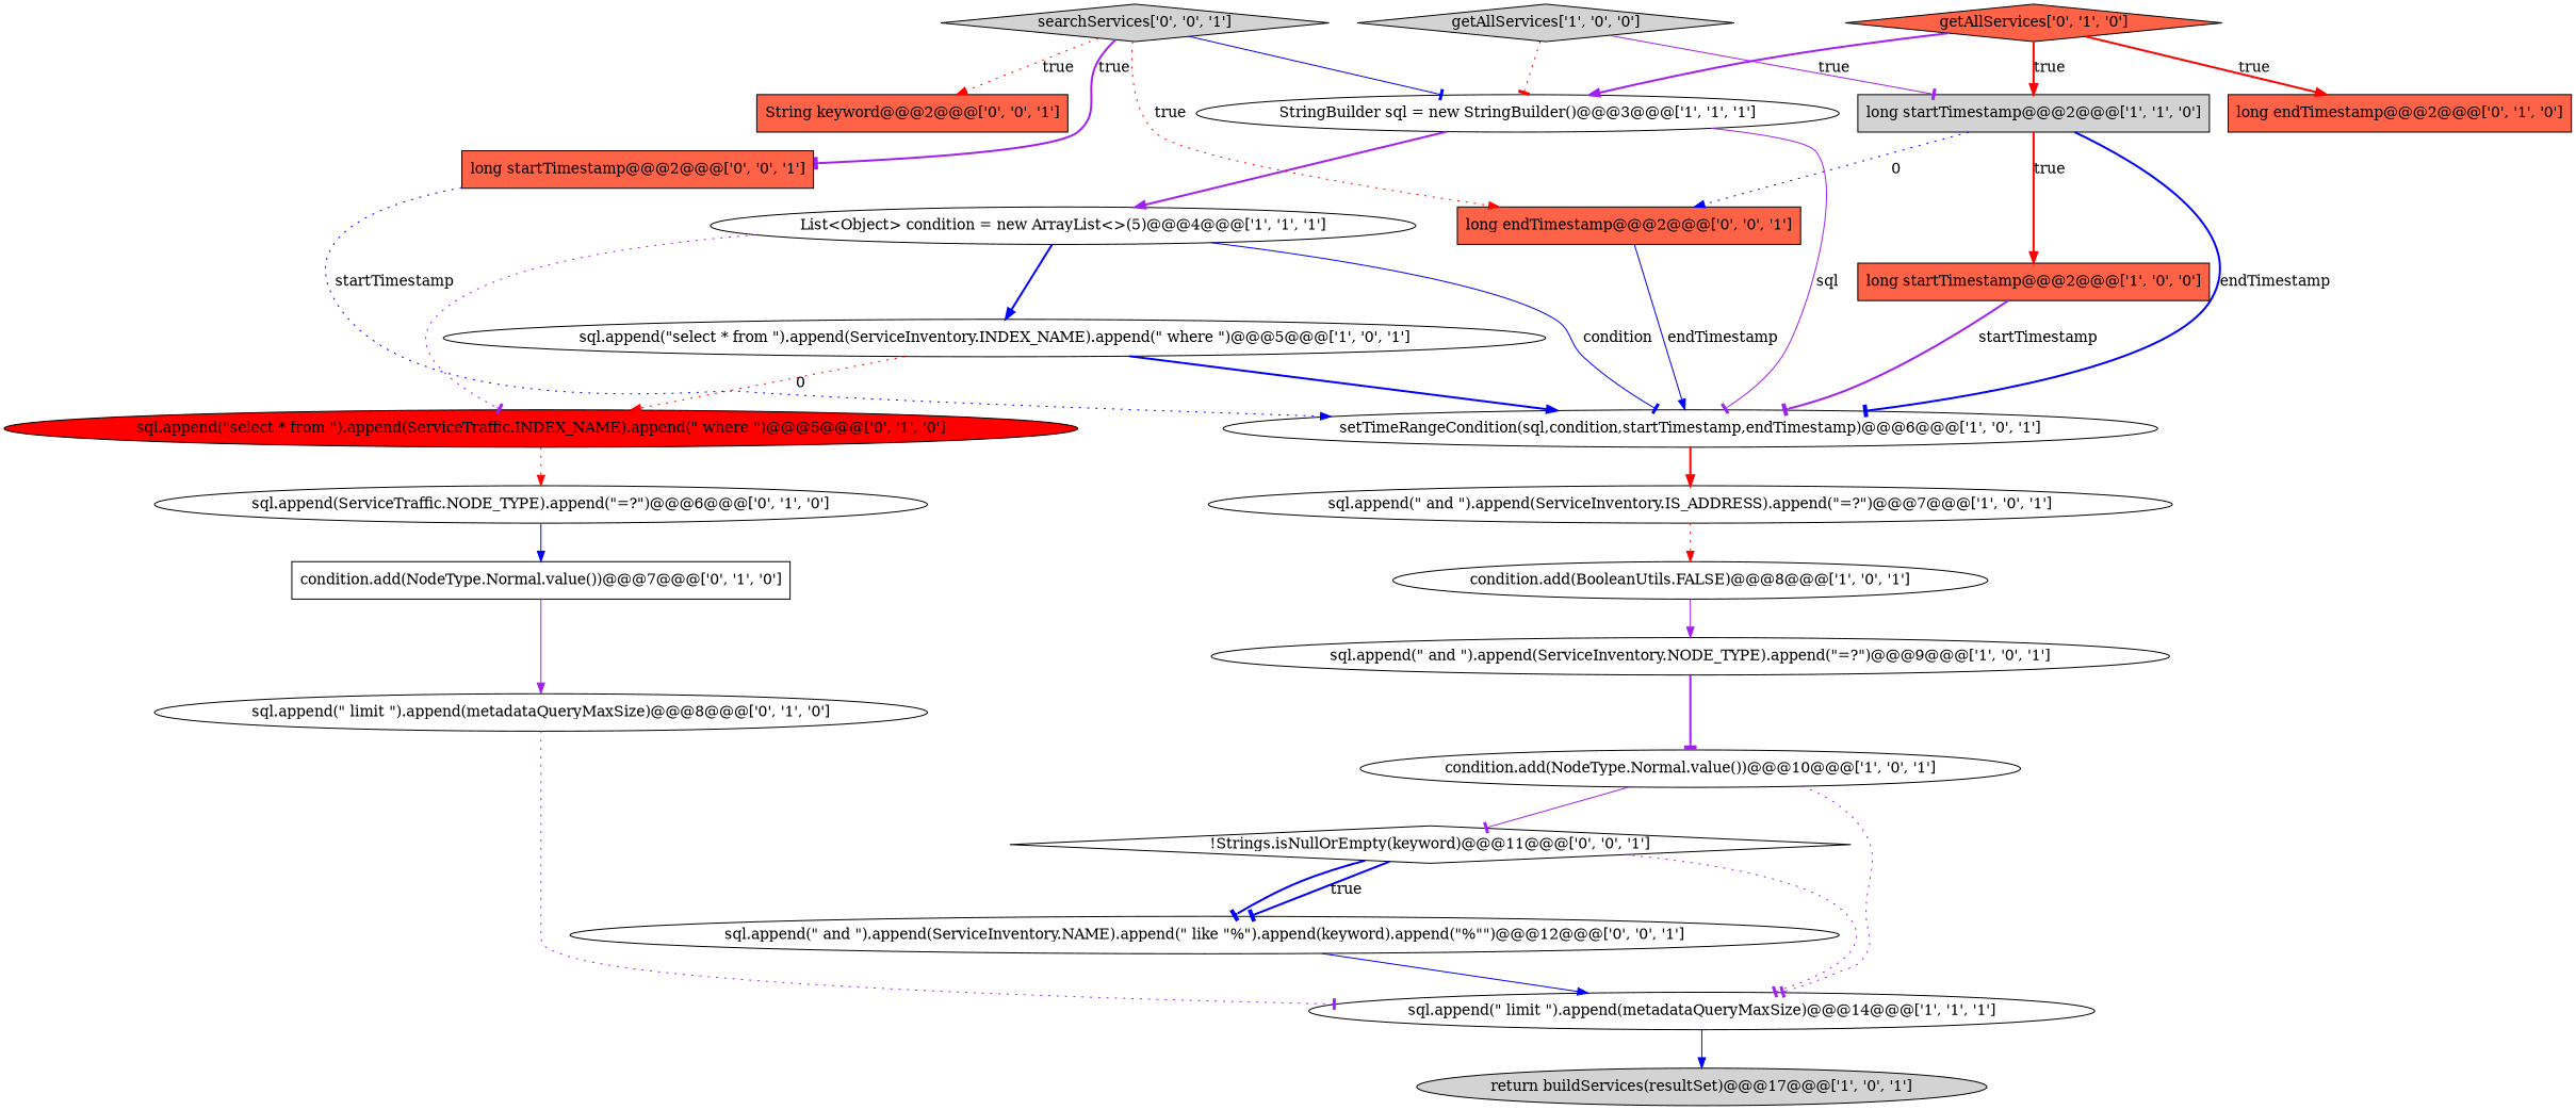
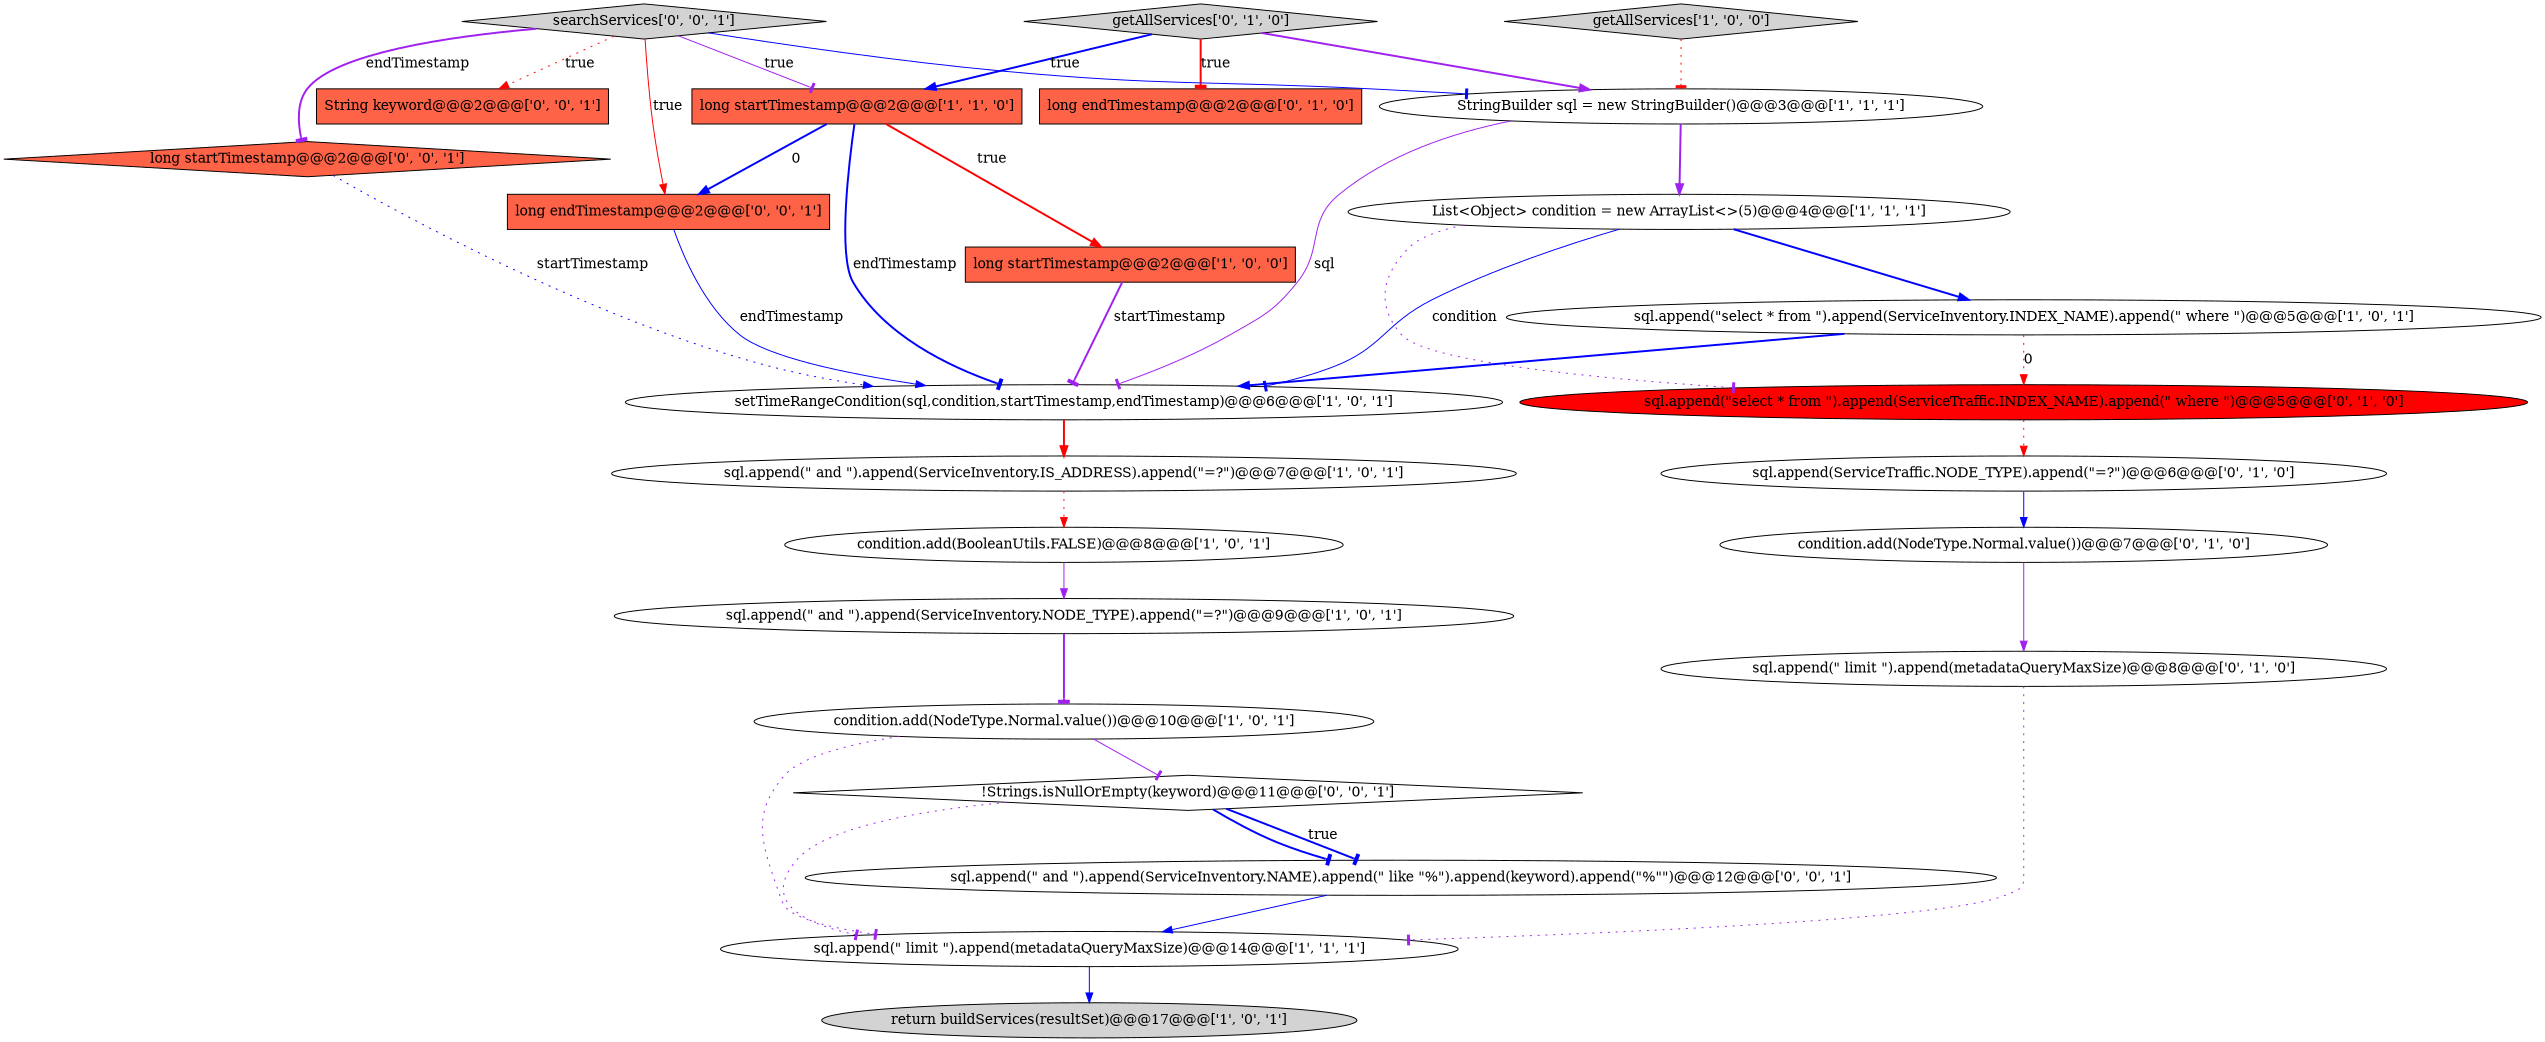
  digraph {
    node [fillcolor=white shape=ellipse style=filled]
    edge [arrowhead=normal color=purple style=bold]
    n1 [label="condition.add(NodeType.Normal.value())@@@10@@@['1', '0', '1']"]
    n2 [label="!Strings.isNullOrEmpty(keyword)@@@11@@@['0', '0', '1']" shape=diamond]
    n3 [label="sql.append(\" limit \").append(metadataQueryMaxSize)@@@14@@@['1', '1', '1']"]
    n4 [label="sql.append(\" and \").append(ServiceInventory.NAME).append(\" like \"%\").append(keyword).append(\"%\"\")@@@12@@@['0', '0', '1']"]
    n5 [fillcolor=lightgray label="return buildServices(resultSet)@@@17@@@['1', '0', '1']"]
    n6 [label="sql.append(\" and \").append(ServiceInventory.NODE_TYPE).append(\"=?\")@@@9@@@['1', '0', '1']"]
    n7 [fillcolor=tomato label="long endTimestamp@@@2@@@['0', '0', '1']" shape=box]
    n8 [label="setTimeRangeCondition(sql,condition,startTimestamp,endTimestamp)@@@6@@@['1', '0', '1']"]
    n9 [label="sql.append(\" and \").append(ServiceInventory.IS_ADDRESS).append(\"=?\")@@@7@@@['1', '0', '1']"]
    n10 [fillcolor=tomato label="String keyword@@@2@@@['0', '0', '1']" shape=box]
    n11 [label="condition.add(BooleanUtils.FALSE)@@@8@@@['1', '0', '1']"]
-   n12 [fillcolor=lightgray label="long startTimestamp@@@2@@@['1', '1', '0']" shape=box]
+   n12 [fillcolor=tomato label="long startTimestamp@@@2@@@['1', '1', '0']" shape=box]
    n13 [fillcolor=tomato label="long startTimestamp@@@2@@@['1', '0', '0']" shape=box]
-   n14 [fillcolor=tomato label="long startTimestamp@@@2@@@['0', '0', '1']" shape=box]
+   n14 [fillcolor=tomato label="long startTimestamp@@@2@@@['0', '0', '1']" shape=diamond]
    n15 [label="sql.append(ServiceTraffic.NODE_TYPE).append(\"=?\")@@@6@@@['0', '1', '0']"]
-   n16 [label="condition.add(NodeType.Normal.value())@@@7@@@['0', '1', '0']" shape=box]
+   n16 [label="condition.add(NodeType.Normal.value())@@@7@@@['0', '1', '0']"]
    n17 [label="sql.append(\" limit \").append(metadataQueryMaxSize)@@@8@@@['0', '1', '0']"]
-   n18 [fillcolor=tomato label="getAllServices['0', '1', '0']" shape=diamond]
+   n18 [fillcolor=lightgray label="getAllServices['0', '1', '0']" shape=diamond]
    n19 [label="StringBuilder sql = new StringBuilder()@@@3@@@['1', '1', '1']"]
    n20 [fillcolor=tomato label="long endTimestamp@@@2@@@['0', '1', '0']" shape=box]
    n21 [label="List<Object> condition = new ArrayList<>(5)@@@4@@@['1', '1', '1']"]
    n22 [label="sql.append(\"select * from \").append(ServiceInventory.INDEX_NAME).append(\" where \")@@@5@@@['1', '0', '1']"]
    n23 [fillcolor=red label="sql.append(\"select * from \").append(ServiceTraffic.INDEX_NAME).append(\" where \")@@@5@@@['0', '1', '0']"]
    n24 [fillcolor=lightgray label="searchServices['0', '0', '1']" shape=diamond]
    n25 [fillcolor=lightgray label="getAllServices['1', '0', '0']" shape=diamond]
    n1 -> n2 [arrowhead=tee style=solid]
    n1 -> n3 [arrowhead=tee style=dotted]
    n2 -> n3 [arrowhead=tee style=dotted]
    n2 -> n4 [arrowhead=tee color=blue label=true]
    n2 -> n4 [arrowhead=tee color=blue]
    n3 -> n5 [color=blue style=solid]
    n4 -> n3 [color=blue style=solid]
    n6 -> n1 [arrowhead=tee]
    n7 -> n8 [color=blue label=endTimestamp style=solid]
    n8 -> n9 [color=red]
    n9 -> n11 [color=red style=dotted]
    n11 -> n6 [style=solid]
-   n12 -> n7 [color=blue label=0 style=dotted]
+   n12 -> n7 [color=blue label=0]
    n12 -> n8 [arrowhead=tee color=blue label=endTimestamp]
    n12 -> n13 [color=red label=true]
    n13 -> n8 [arrowhead=tee label=startTimestamp]
    n14 -> n8 [color=blue label=startTimestamp style=dotted]
    n15 -> n16 [color=blue style=solid]
    n16 -> n17 [style=solid]
    n17 -> n3 [arrowhead=tee style=dotted]
-   n18 -> n12 [color=red label=true]
+   n18 -> n12 [color=blue label=true]
    n18 -> n19
-   n18 -> n20 [color=red label=true]
+   n18 -> n20 [arrowhead=tee color=red label=true]
    n19 -> n8 [arrowhead=tee label=sql style=solid]
    n19 -> n21
    n21 -> n8 [arrowhead=tee color=blue label=condition style=solid]
    n21 -> n22 [color=blue]
    n21 -> n23 [arrowhead=tee style=dotted]
    n22 -> n8 [color=blue]
    n22 -> n23 [color=red label=0 style=dotted]
    n23 -> n15 [color=red style=dotted]
-   n24 -> n7 [color=red label=true style=dotted]
+   n24 -> n7 [color=red label=true style=solid]
    n24 -> n10 [color=red label=true style=dotted]
-   n24 -> n14 [arrowhead=tee label=true]
+   n24 -> n14 [arrowhead=tee label=endTimestamp]
    n24 -> n19 [arrowhead=tee color=blue style=solid]
-   n25 -> n12 [arrowhead=tee label=true style=solid]
+   n24 -> n12 [arrowhead=tee label=true style=solid]
    n25 -> n19 [arrowhead=tee color=red style=dotted]
  }
